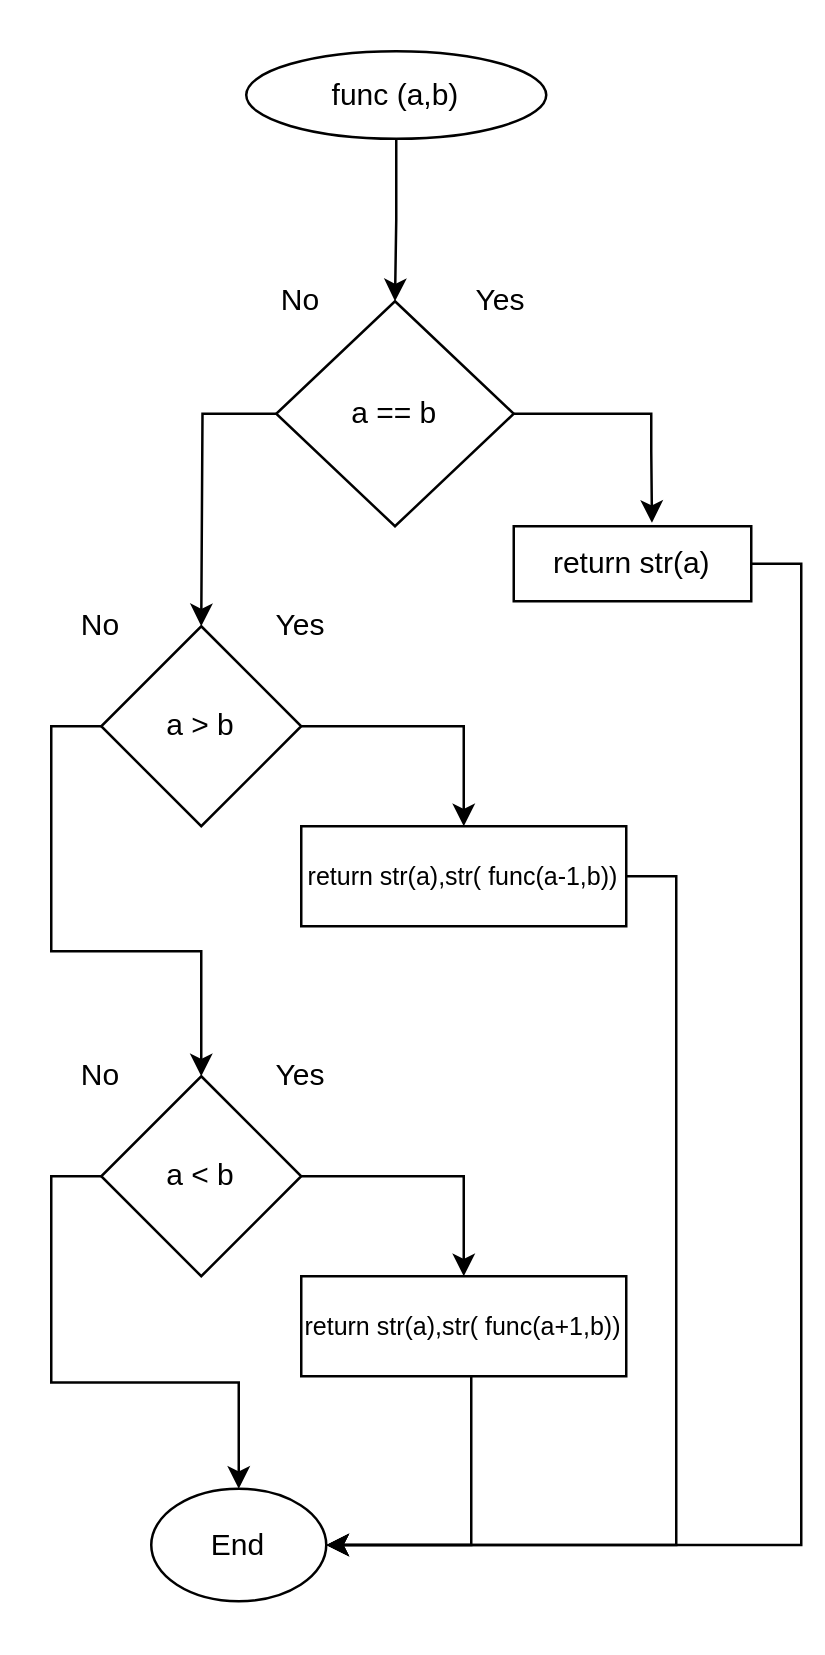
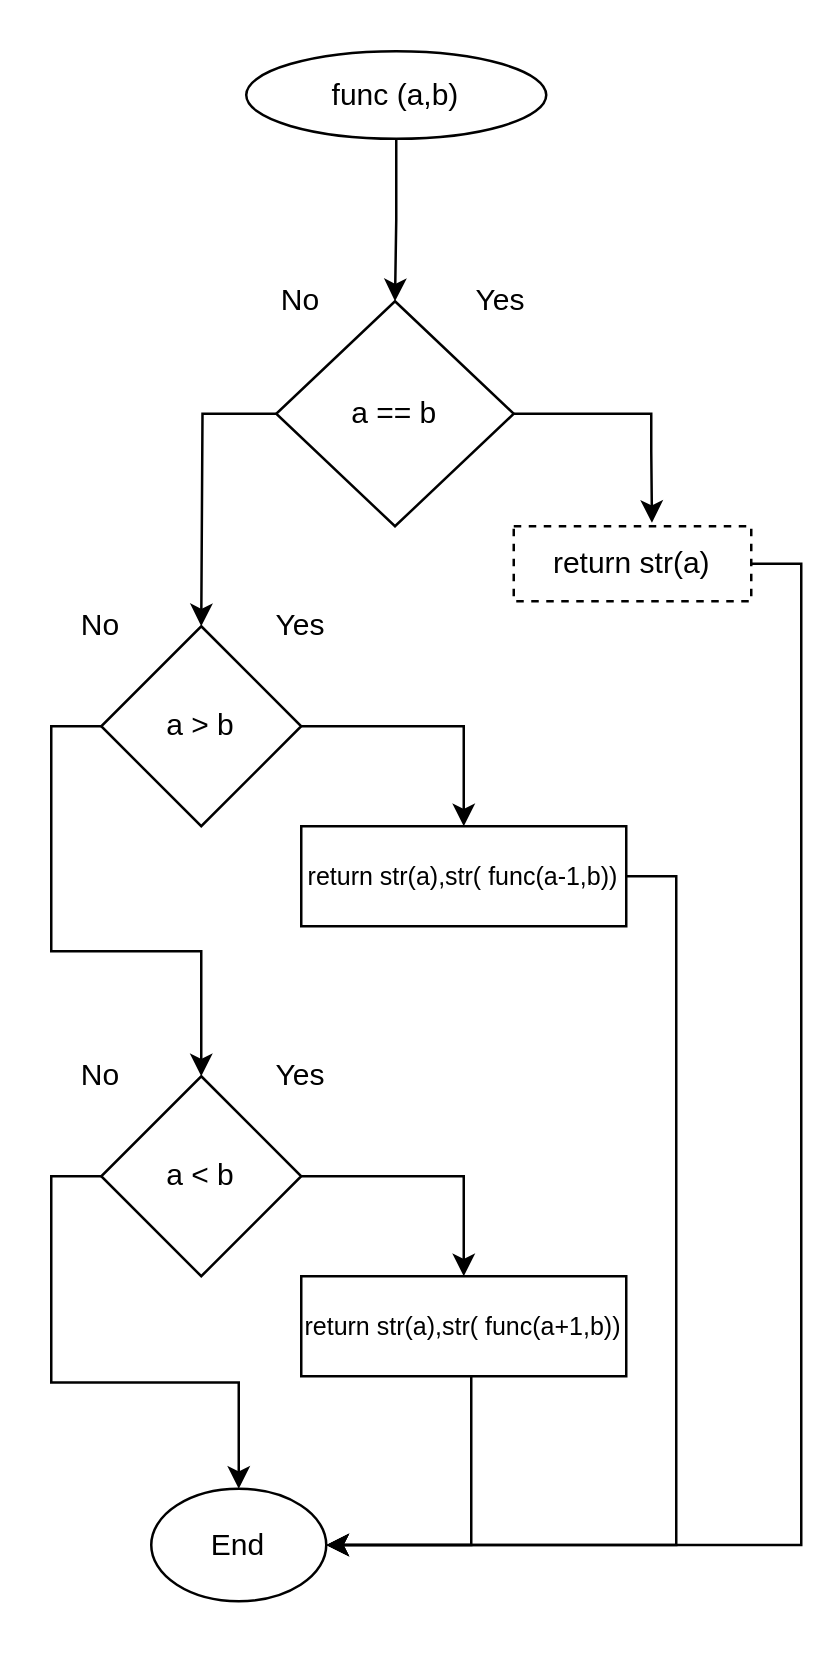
  <mxCell id="0" />
  <mxCell id="1" parent="0" />
  <mxCell id="2" style="edgeStyle=orthogonalEdgeStyle;rounded=0;orthogonalLoop=1;jettySize=auto;html=1;entryX=0.5;entryY=0;entryDx=0;entryDy=0;" parent="1" source="3" target="6" edge="1"><mxGeometry relative="1" as="geometry" /></mxCell>
  <mxCell id="3" value="func (a,b)" style="ellipse;whiteSpace=wrap;html=1;" parent="1" vertex="1"><mxGeometry x="98" y="20" width="120" height="35" as="geometry" /></mxCell>
  <mxCell id="4" style="edgeStyle=orthogonalEdgeStyle;rounded=0;orthogonalLoop=1;jettySize=auto;html=1;entryX=0.582;entryY=-0.045;entryDx=0;entryDy=0;entryPerimeter=0;" parent="1" source="6" target="10" edge="1"><mxGeometry relative="1" as="geometry"><mxPoint x="250" y="180" as="targetPoint" /><Array as="points"><mxPoint x="260" y="165" /><mxPoint x="260" y="180" /></Array></mxGeometry></mxCell>
  <mxCell id="5" style="edgeStyle=orthogonalEdgeStyle;rounded=0;orthogonalLoop=1;jettySize=auto;html=1;" parent="1" source="6" edge="1"><mxGeometry relative="1" as="geometry"><mxPoint x="80" y="250" as="targetPoint" /></mxGeometry></mxCell>
  <mxCell id="6" value="a == b" style="rhombus;whiteSpace=wrap;html=1;" parent="1" vertex="1"><mxGeometry x="110" y="120" width="95" height="90" as="geometry" /></mxCell>
  <mxCell id="7" value="Yes" style="text;html=1;strokeColor=none;fillColor=none;align=center;verticalAlign=middle;whiteSpace=wrap;rounded=0;" parent="1" vertex="1"><mxGeometry x="180" y="110" width="40" height="20" as="geometry" /></mxCell>
  <mxCell id="8" value="No" style="text;html=1;strokeColor=none;fillColor=none;align=center;verticalAlign=middle;whiteSpace=wrap;rounded=0;" parent="1" vertex="1"><mxGeometry x="100" y="110" width="40" height="20" as="geometry" /></mxCell>
  <mxCell id="9" style="edgeStyle=orthogonalEdgeStyle;rounded=0;orthogonalLoop=1;jettySize=auto;html=1;entryX=1;entryY=0.5;entryDx=0;entryDy=0;exitX=1;exitY=0.5;exitDx=0;exitDy=0;" parent="1" source="10" target="25" edge="1"><mxGeometry relative="1" as="geometry" /></mxCell>
- <mxCell id="10" value="return str(a)" style="rounded=0;whiteSpace=wrap;html=1;" parent="1" vertex="1"><mxGeometry x="205" y="210" width="95" height="30" as="geometry" /></mxCell>
+ <mxCell id="10" value="return str(a)" style="rounded=0;whiteSpace=wrap;html=1;dashed=1;" parent="1" vertex="1"><mxGeometry x="205" y="210" width="95" height="30" as="geometry" /></mxCell>
  <mxCell id="11" style="edgeStyle=orthogonalEdgeStyle;rounded=0;orthogonalLoop=1;jettySize=auto;html=1;entryX=0.5;entryY=0;entryDx=0;entryDy=0;exitX=1;exitY=0.5;exitDx=0;exitDy=0;" parent="1" source="13" target="17" edge="1"><mxGeometry relative="1" as="geometry" /></mxCell>
  <mxCell id="12" style="edgeStyle=orthogonalEdgeStyle;rounded=0;orthogonalLoop=1;jettySize=auto;html=1;entryX=0.5;entryY=0;entryDx=0;entryDy=0;exitX=0;exitY=0.5;exitDx=0;exitDy=0;" parent="1" source="13" target="20" edge="1"><mxGeometry relative="1" as="geometry" /></mxCell>
  <mxCell id="13" value="a &amp;gt; b" style="rhombus;whiteSpace=wrap;html=1;" parent="1" vertex="1"><mxGeometry x="40" y="250" width="80" height="80" as="geometry" /></mxCell>
  <mxCell id="14" value="Yes" style="text;html=1;strokeColor=none;fillColor=none;align=center;verticalAlign=middle;whiteSpace=wrap;rounded=0;" parent="1" vertex="1"><mxGeometry x="100" y="240" width="40" height="20" as="geometry" /></mxCell>
  <mxCell id="15" value="No" style="text;html=1;strokeColor=none;fillColor=none;align=center;verticalAlign=middle;whiteSpace=wrap;rounded=0;" parent="1" vertex="1"><mxGeometry x="20" y="240" width="40" height="20" as="geometry" /></mxCell>
  <mxCell id="16" style="edgeStyle=orthogonalEdgeStyle;rounded=0;orthogonalLoop=1;jettySize=auto;html=1;entryX=1;entryY=0.5;entryDx=0;entryDy=0;exitX=1;exitY=0.5;exitDx=0;exitDy=0;" parent="1" source="17" target="25" edge="1"><mxGeometry relative="1" as="geometry" /></mxCell>
  <mxCell id="17" value="&lt;font style=&quot;font-size: 10px&quot;&gt;return str(a),str( func(a-1,b))&lt;/font&gt;" style="rounded=0;whiteSpace=wrap;html=1;" parent="1" vertex="1"><mxGeometry x="120" y="330" width="130" height="40" as="geometry" /></mxCell>
  <mxCell id="18" style="edgeStyle=orthogonalEdgeStyle;rounded=0;orthogonalLoop=1;jettySize=auto;html=1;entryX=0.5;entryY=0;entryDx=0;entryDy=0;exitX=1;exitY=0.5;exitDx=0;exitDy=0;" parent="1" source="20" target="24" edge="1"><mxGeometry relative="1" as="geometry" /></mxCell>
  <mxCell id="19" style="edgeStyle=orthogonalEdgeStyle;rounded=0;orthogonalLoop=1;jettySize=auto;html=1;exitX=0;exitY=0.5;exitDx=0;exitDy=0;" parent="1" source="20" target="25" edge="1"><mxGeometry relative="1" as="geometry" /></mxCell>
  <mxCell id="20" value="a &amp;lt; b" style="rhombus;whiteSpace=wrap;html=1;" parent="1" vertex="1"><mxGeometry x="40" y="430" width="80" height="80" as="geometry" /></mxCell>
  <mxCell id="21" value="Yes" style="text;html=1;strokeColor=none;fillColor=none;align=center;verticalAlign=middle;whiteSpace=wrap;rounded=0;" parent="1" vertex="1"><mxGeometry x="100" y="420" width="40" height="20" as="geometry" /></mxCell>
  <mxCell id="22" value="No" style="text;html=1;strokeColor=none;fillColor=none;align=center;verticalAlign=middle;whiteSpace=wrap;rounded=0;" parent="1" vertex="1"><mxGeometry x="20" y="420" width="40" height="20" as="geometry" /></mxCell>
  <mxCell id="23" style="edgeStyle=orthogonalEdgeStyle;rounded=0;orthogonalLoop=1;jettySize=auto;html=1;entryX=1;entryY=0.5;entryDx=0;entryDy=0;" parent="1" source="24" target="25" edge="1"><mxGeometry relative="1" as="geometry"><Array as="points"><mxPoint x="188" y="618" /></Array></mxGeometry></mxCell>
  <mxCell id="24" value="&lt;font style=&quot;font-size: 10px&quot;&gt;return str(a),str( func(a+1,b))&lt;/font&gt;" style="rounded=0;whiteSpace=wrap;html=1;" parent="1" vertex="1"><mxGeometry x="120" y="510" width="130" height="40" as="geometry" /></mxCell>
  <mxCell id="25" value="End" style="ellipse;whiteSpace=wrap;html=1;" parent="1" vertex="1"><mxGeometry x="60" y="595" width="70" height="45" as="geometry" /></mxCell>
